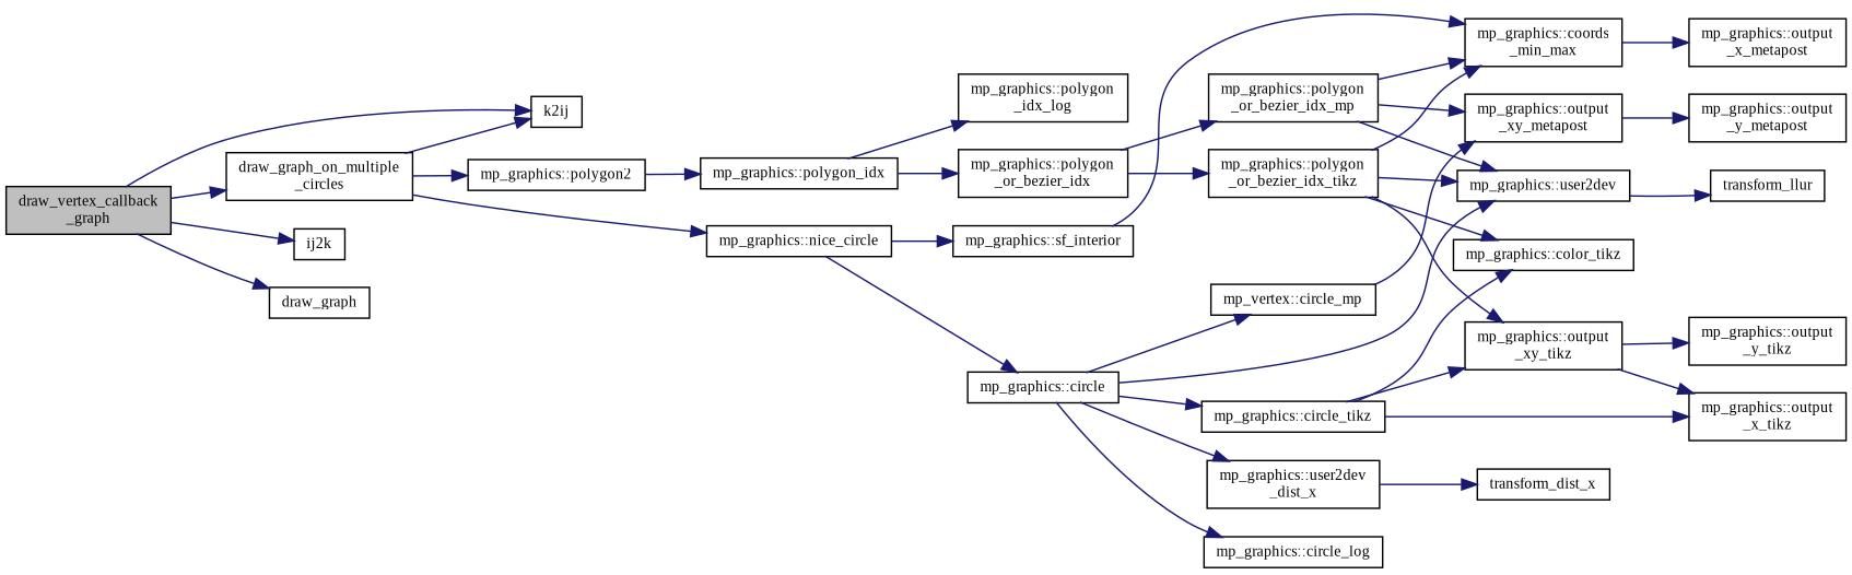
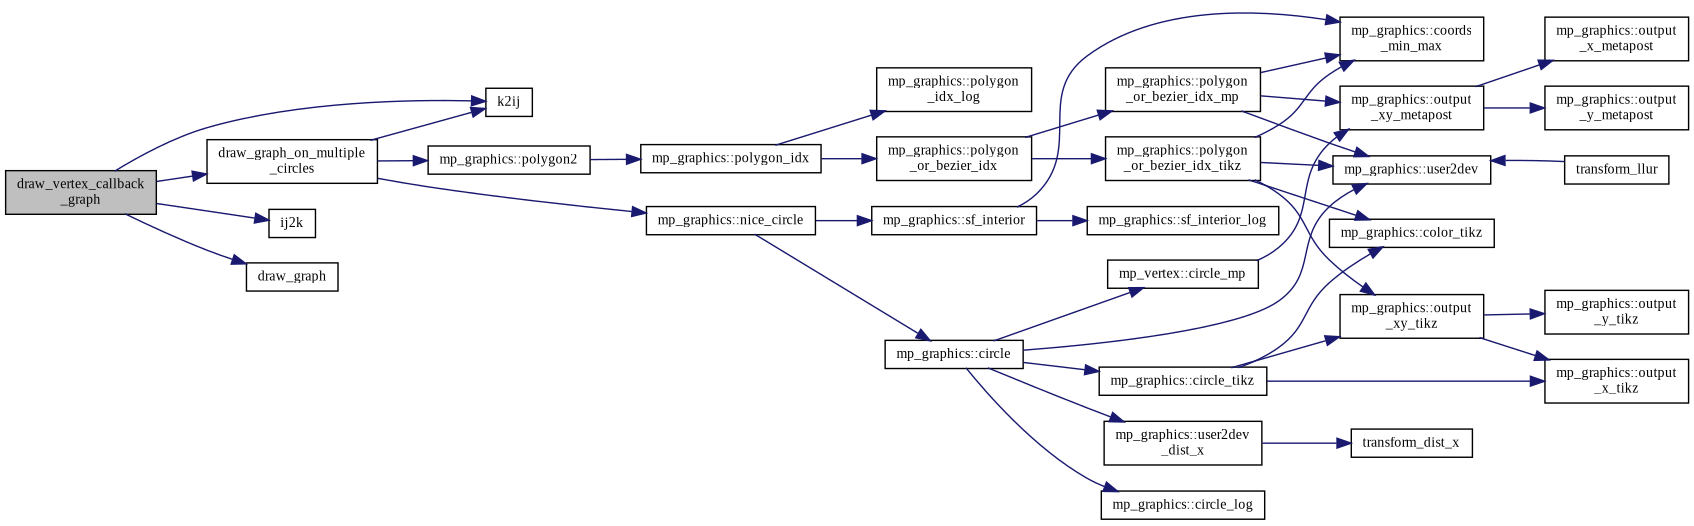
  digraph {
    fontname="Liberation Serif"
    rankdir=LR
    node [color=black fillcolor=white fontname="Liberation Serif" fontsize=10 shape=record style=filled]
    edge [color=midnightblue fontname="Liberation Serif" fontsize=10 labelfontname=Helvetica labelfontsize=10 style=solid]
    n1 [fillcolor=grey75 fontcolor=black height=0.2 label="draw_vertex_callback\l_graph" width=0.4]
    n2 [height=0.2 label=k2ij width=0.4]
    n3 [height=0.2 label=ij2k width=0.4]
    n4 [height=0.2 label="draw_graph_on_multiple\l_circles" width=0.4]
    n5 [height=0.2 label=draw_graph width=0.4]
    n6 [height=0.2 label="mp_graphics::polygon2" width=0.4]
    n7 [height=0.2 label="mp_graphics::nice_circle" width=0.4]
    n8 [height=0.2 label="mp_graphics::polygon_idx" width=0.4]
    n9 [height=0.2 label="mp_graphics::sf_interior" width=0.4]
    n10 [height=0.2 label="mp_graphics::circle" width=0.4]
    n11 [height=0.2 label="mp_graphics::polygon\l_idx_log" width=0.4]
    n12 [height=0.2 label="mp_graphics::polygon\l_or_bezier_idx" width=0.4]
    n13 [height=0.2 label="mp_graphics::polygon\l_or_bezier_idx_mp" width=0.4]
    n14 [height=0.2 label="mp_graphics::polygon\l_or_bezier_idx_tikz" width=0.4]
    n15 [height=0.2 label="mp_graphics::coords\l_min_max" width=0.4]
    n16 [height=0.2 label="mp_graphics::user2dev" width=0.4]
    n17 [height=0.2 label="mp_graphics::output\l_xy_metapost" width=0.4]
    n18 [height=0.2 label="mp_graphics::color_tikz" width=0.4]
    n19 [height=0.2 label="mp_graphics::output\l_xy_tikz" width=0.4]
    n20 [height=0.2 label=transform_llur width=0.4]
    n21 [height=0.2 label="mp_graphics::output\l_x_metapost" width=0.4]
    n22 [height=0.2 label="mp_graphics::output\l_y_metapost" width=0.4]
    n23 [height=0.2 label="mp_graphics::output\l_x_tikz" width=0.4]
    n24 [height=0.2 label="mp_graphics::output\l_y_tikz" width=0.4]
+   n25 [height=0.2 label="mp_graphics::sf_interior_log" width=0.4]
    n26 [height=0.2 label="mp_graphics::user2dev\l_dist_x" width=0.4]
    n27 [height=0.2 label="mp_graphics::circle_log" width=0.4]
    n28 [height=0.2 label="mp_vertex::circle_mp" width=0.4]
    n29 [height=0.2 label="mp_graphics::circle_tikz" width=0.4]
    n30 [height=0.2 label=transform_dist_x width=0.4]
    n1 -> n2
    n1 -> n3
    n1 -> n4
    n1 -> n5
    n4 -> n2
    n4 -> n6
    n4 -> n7
    n6 -> n8
    n7 -> n9
    n7 -> n10
    n8 -> n11
    n8 -> n12
    n9 -> n15
+   n9 -> n25
    n10 -> n16
    n10 -> n26
    n10 -> n27
    n10 -> n28
    n10 -> n29
    n12 -> n13
    n12 -> n14
    n13 -> n15
    n13 -> n16
    n13 -> n17
    n14 -> n15
    n14 -> n16
    n14 -> n18
    n14 -> n19
-   n16 -> n20
-   n15 -> n21
+   n20 -> n16
+   n17 -> n21
    n17 -> n22
    n19 -> n23
    n19 -> n24
    n26 -> n30
    n28 -> n17
    n29 -> n18
    n29 -> n19
    n29 -> n23
  }
